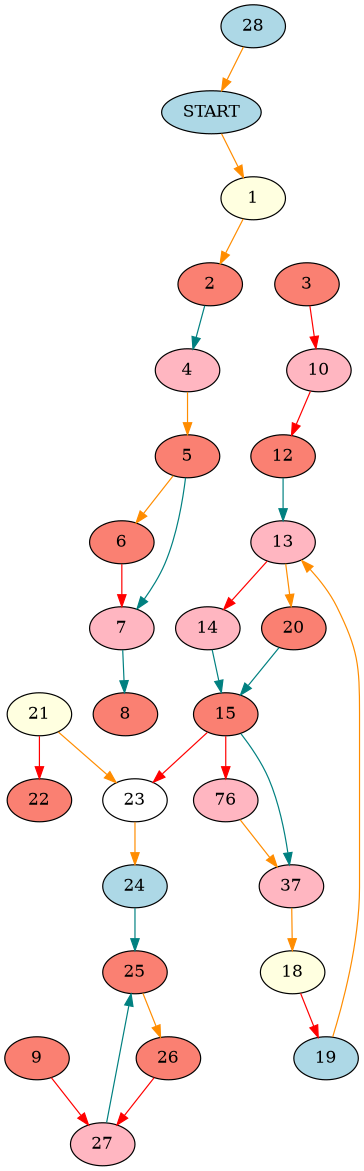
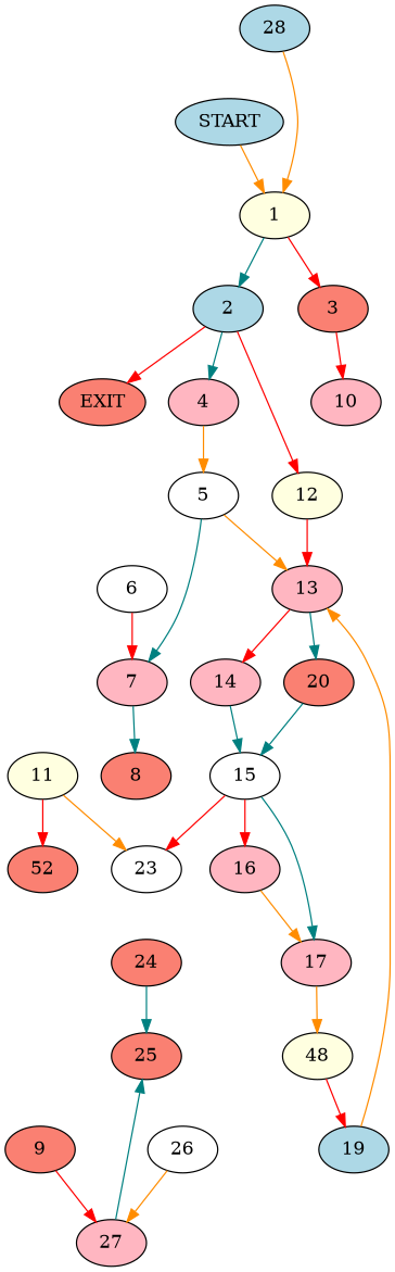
  digraph {
    node [fillcolor=salmon style=filled]
    edge [color=red]
    n1 [fillcolor=lightblue label=START]
    1 [fillcolor=lightyellow]
-   2
+   2 [fillcolor=lightblue]
    3
+   n5 [label=EXIT]
    4 [fillcolor=lightpink]
    10 [fillcolor=lightpink]
-   5
-   12
-   6
+   5 [fillcolor=white]
+   12 [fillcolor=lightyellow]
+   6 [fillcolor=white]
    7 [fillcolor=lightpink]
    8
    9
    27 [fillcolor=lightpink]
    25
    13 [fillcolor=lightpink]
-   26
+   26 [fillcolor=white]
    14 [fillcolor=lightpink]
    20
-   15
-   16 [fillcolor=lightpink label=76]
-   17 [fillcolor=lightpink label=37]
+   15 [fillcolor=white]
+   16 [fillcolor=lightpink]
+   17 [fillcolor=lightpink]
    23 [fillcolor=white]
-   18 [fillcolor=lightyellow]
+   18 [fillcolor=lightyellow label=48]
    19 [fillcolor=lightblue]
-   21 [fillcolor=lightyellow]
-   22
-   24 [fillcolor=lightblue]
+   21 [fillcolor=lightyellow label=11]
+   22 [label=52]
+   24
    28 [fillcolor=lightblue]
    n1 -> 1 [color=darkorange]
-   1 -> 2 [color=darkorange]
+   1 -> 2 [color=teal]
+   1 -> 3
+   2 -> n5
    2 -> 4 [color=teal]
    3 -> 10
    4 -> 5 [color=darkorange]
-   10 -> 12
-   5 -> 6 [color=darkorange]
+   2 -> 12
+   5 -> 13 [color=darkorange]
    5 -> 7 [color=teal]
-   12 -> 13 [color=teal]
+   12 -> 13
    6 -> 7
    7 -> 8 [color=teal]
    9 -> 27
    27 -> 25 [color=teal]
-   25 -> 26 [color=darkorange]
    13 -> 14
-   13 -> 20 [color=darkorange]
-   26 -> 27
+   13 -> 20 [color=teal]
+   26 -> 27 [color=darkorange]
    14 -> 15 [color=teal]
    20 -> 15 [color=teal]
    15 -> 16
    15 -> 17 [color=teal]
    15 -> 23
    16 -> 17 [color=darkorange]
    17 -> 18 [color=darkorange]
-   23 -> 24 [color=darkorange]
    18 -> 19
    19 -> 13 [color=darkorange]
    21 -> 23 [color=darkorange]
    21 -> 22
    24 -> 25 [color=teal]
-   28 -> n1 [color=darkorange]
+   28 -> 1 [color=darkorange]
  }
